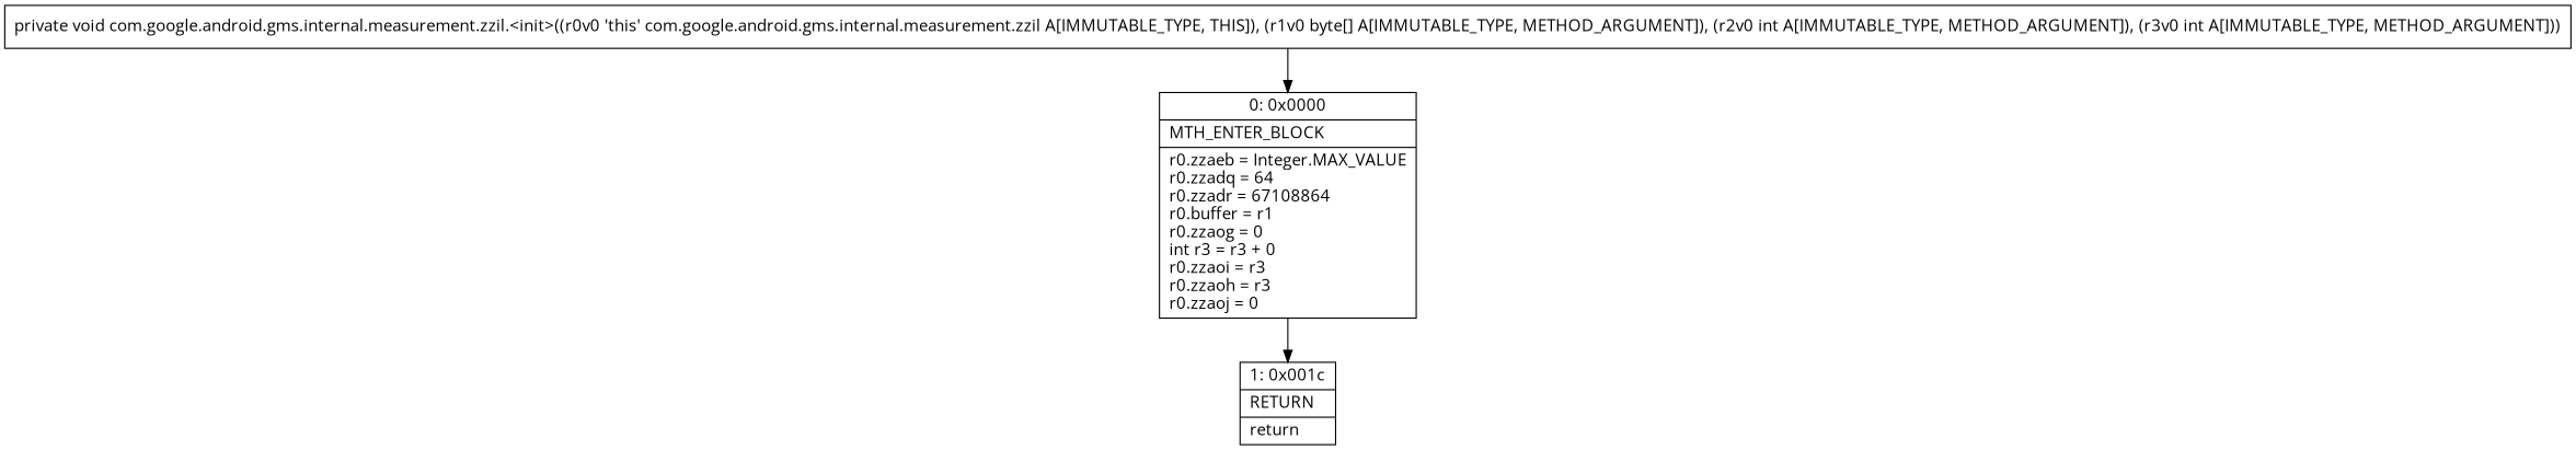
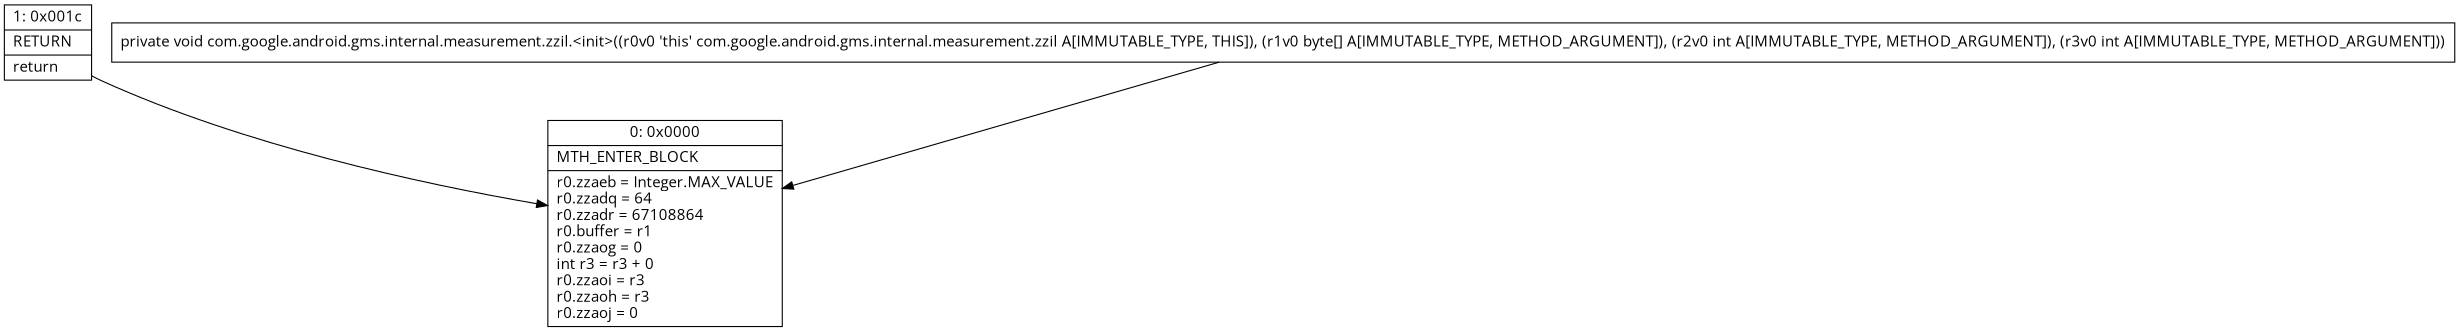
  digraph {
    fontname="Open Sans"
    node [shape=record fontname="Open Sans"]
    edge [fontname="Open Sans"]
    n1 [label="{0\:\ 0x0000|MTH_ENTER_BLOCK\l|r0.zzaeb = Integer.MAX_VALUE\lr0.zzadq = 64\lr0.zzadr = 67108864\lr0.buffer = r1\lr0.zzaog = 0\lint r3 = r3 + 0\lr0.zzaoi = r3\lr0.zzaoh = r3\lr0.zzaoj = 0\l}"]
    n2 [label="{1\:\ 0x001c|RETURN\l|return\l}"]
    n3 [label="{private void com.google.android.gms.internal.measurement.zzil.\<init\>((r0v0 'this' com.google.android.gms.internal.measurement.zzil A[IMMUTABLE_TYPE, THIS]), (r1v0 byte[] A[IMMUTABLE_TYPE, METHOD_ARGUMENT]), (r2v0 int A[IMMUTABLE_TYPE, METHOD_ARGUMENT]), (r3v0 int A[IMMUTABLE_TYPE, METHOD_ARGUMENT])) }"]
-   n1 -> n2
+   n2 -> n1
    n3 -> n1
  }
